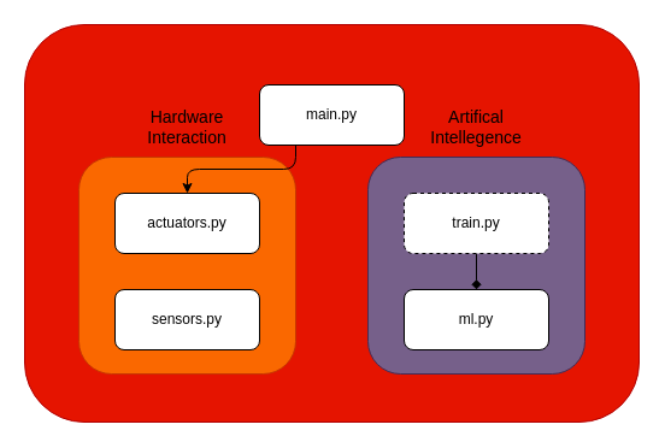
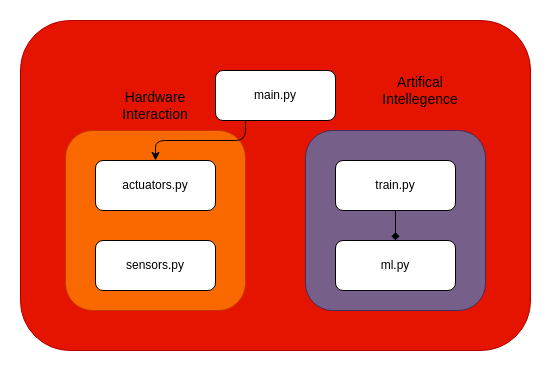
  <mxCell id="0" />
  <mxCell id="1" parent="0" />
  <mxCell id="2" value="" style="rounded=1;whiteSpace=wrap;html=1;fontFamily=Helvetica;fillColor=#e51400;fontColor=#ffffff;strokeColor=#B20000;" vertex="1" parent="1"><mxGeometry x="20" y="20" width="510" height="330" as="geometry" /></mxCell>
  <mxCell id="3" value="" style="rounded=1;whiteSpace=wrap;html=1;fontFamily=Helvetica;fillColor=#76608a;fontColor=#ffffff;strokeColor=#432D57;" vertex="1" parent="1"><mxGeometry x="305" y="130" width="180" height="180" as="geometry" /></mxCell>
  <mxCell id="4" value="" style="rounded=1;whiteSpace=wrap;html=1;fontFamily=Helvetica;fillColor=#fa6800;fontColor=#000000;strokeColor=#C73500;" vertex="1" parent="1"><mxGeometry x="65" y="130" width="180" height="180" as="geometry" /></mxCell>
  <mxCell id="5" style="edgeStyle=none;html=1;fontFamily=Helvetica;" edge="1" parent="1" source="6"><mxGeometry relative="1" as="geometry"><mxPoint x="195" y="210" as="targetPoint" /></mxGeometry></mxCell>
  <mxCell id="6" value="actuators.py" style="rounded=1;whiteSpace=wrap;html=1;" vertex="1" parent="1"><mxGeometry x="95" y="160" width="120" height="50" as="geometry" /></mxCell>
  <mxCell id="7" style="edgeStyle=none;html=1;exitX=0.5;exitY=1;exitDx=0;exitDy=0;fontFamily=Helvetica;entryX=0.5;entryY=0;entryDx=0;entryDy=0;endArrow=diamond;" edge="1" parent="1" source="8" target="12"><mxGeometry relative="1" as="geometry"><mxPoint x="349.8" y="230" as="targetPoint" /></mxGeometry></mxCell>
- <mxCell id="8" value="train.py" style="rounded=1;whiteSpace=wrap;html=1;dashed=1;" vertex="1" parent="1"><mxGeometry x="335" y="160" width="120" height="50" as="geometry" /></mxCell>
+ <mxCell id="8" value="train.py" style="rounded=1;whiteSpace=wrap;html=1;" vertex="1" parent="1"><mxGeometry x="335" y="160" width="120" height="50" as="geometry" /></mxCell>
  <mxCell id="9" style="edgeStyle=none;html=1;entryX=0.5;entryY=0;entryDx=0;entryDy=0;fontFamily=Helvetica;exitX=0.25;exitY=1;exitDx=0;exitDy=0;" edge="1" parent="1" source="10" target="6"><mxGeometry relative="1" as="geometry"><mxPoint x="275" y="140" as="sourcePoint" /><Array as="points"><mxPoint x="245" y="140" /><mxPoint x="155" y="140" /></Array></mxGeometry></mxCell>
  <mxCell id="10" value="main.py" style="rounded=1;whiteSpace=wrap;html=1;" vertex="1" parent="1"><mxGeometry x="215" y="70" width="120" height="50" as="geometry" /></mxCell>
  <mxCell id="11" value="sensors.py" style="rounded=1;whiteSpace=wrap;html=1;" vertex="1" parent="1"><mxGeometry x="95" y="240" width="120" height="50" as="geometry" /></mxCell>
  <mxCell id="12" value="ml.py" style="rounded=1;whiteSpace=wrap;html=1;" vertex="1" parent="1"><mxGeometry x="335" y="240" width="120" height="50" as="geometry" /></mxCell>
- <mxCell id="13" value="Artifical Intellegence" style="text;html=1;strokeColor=none;fillColor=none;align=center;verticalAlign=middle;whiteSpace=wrap;rounded=0;fontFamily=Helvetica;fontSize=14;" vertex="1" parent="1"><mxGeometry x="365" y="90" width="60" height="30" as="geometry" /></mxCell>
+ <mxCell id="13" value="Artifical Intellegence" style="text;html=1;strokeColor=none;fillColor=none;align=center;verticalAlign=middle;whiteSpace=wrap;rounded=0;fontFamily=Helvetica;fontSize=14;" vertex="1" parent="1"><mxGeometry x="390" y="75" width="60" height="30" as="geometry" /></mxCell>
  <mxCell id="14" value="Hardware Interaction" style="text;html=1;strokeColor=none;fillColor=none;align=center;verticalAlign=middle;whiteSpace=wrap;rounded=0;fontFamily=Helvetica;fontSize=14;" vertex="1" parent="1"><mxGeometry x="125" y="90" width="60" height="30" as="geometry" /></mxCell>
